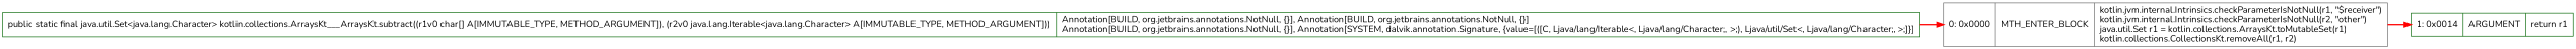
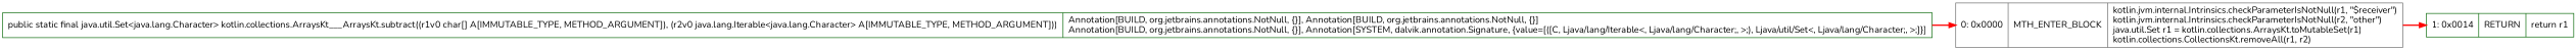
  digraph {
    rankdir=LR
    fontname=Nunito
    node [shape=record color=darkgreen fontname=Nunito]
    edge [color=red style=bold fontname=Nunito]
    n1 [label="{0\:\ 0x0000|MTH_ENTER_BLOCK\l|kotlin.jvm.internal.Intrinsics.checkParameterIsNotNull(r1, \"$receiver\")\lkotlin.jvm.internal.Intrinsics.checkParameterIsNotNull(r2, \"other\")\ljava.util.Set r1 = kotlin.collections.ArraysKt.toMutableSet(r1)\lkotlin.collections.CollectionsKt.removeAll(r1, r2)\l}" color=gray40]
-   n2 [label="{1\:\ 0x0014|ARGUMENT\l|return r1\l}"]
+   n2 [label="{1\:\ 0x0014|RETURN\l|return r1\l}"]
    n3 [label="{public static final java.util.Set\<java.lang.Character\> kotlin.collections.ArraysKt___ArraysKt.subtract((r1v0 char[] A[IMMUTABLE_TYPE, METHOD_ARGUMENT]), (r2v0 java.lang.Iterable\<java.lang.Character\> A[IMMUTABLE_TYPE, METHOD_ARGUMENT]))  | Annotation[BUILD, org.jetbrains.annotations.NotNull, \{\}], Annotation[BUILD, org.jetbrains.annotations.NotNull, \{\}]\lAnnotation[BUILD, org.jetbrains.annotations.NotNull, \{\}], Annotation[SYSTEM, dalvik.annotation.Signature, \{value=[([C, Ljava\/lang\/Iterable\<, Ljava\/lang\/Character;, \>;), Ljava\/util\/Set\<, Ljava\/lang\/Character;, \>;]\}]\l}"]
    n1 -> n2
    n3 -> n1
  }
